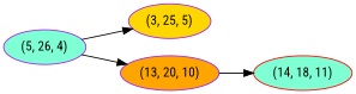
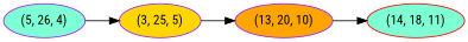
  digraph {
    fontname="Roboto Condensed"
    rankdir=LR
    node [color=purple fillcolor=aquamarine fontname="Roboto Condensed" style=filled]
    edge [fontname="Roboto Condensed"]
    n1 [fillcolor=gold label="(3, 25, 5)"]
    "(5, 26, 4)"
    "(13, 20, 10)" [fillcolor=orange]
    "(14, 18, 11)" [color=red]
-   "(5, 26, 4)" -> "(13, 20, 10)"
+   n1 -> "(13, 20, 10)"
    "(5, 26, 4)" -> n1
    "(13, 20, 10)" -> "(14, 18, 11)"
  }
